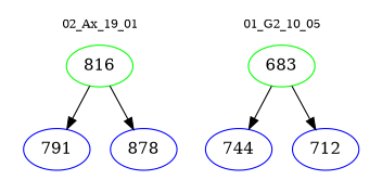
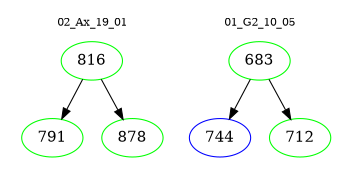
  digraph {
    node [color=green]
    edge [color=black]
    n1 [label=816]
-   n2 [color=blue label=791]
-   n3 [color=blue label=878]
+   n2 [label=791]
+   n3 [label=878]
    n4 [label=683]
    n5 [color=blue label=744]
-   n6 [color=blue label=712]
+   n6 [label=712]
    subgraph cluster_1 {
      color=white
      fontsize=10
      label="02_Ax_19_01"
      n1
      n2
      n3
    }
    subgraph cluster_2 {
      color=white
      fontsize=10
      label="01_G2_10_05"
      n4
      n5
      n6
    }
    n1 -> n2
    n1 -> n3
    n4 -> n5
    n4 -> n6
  }
